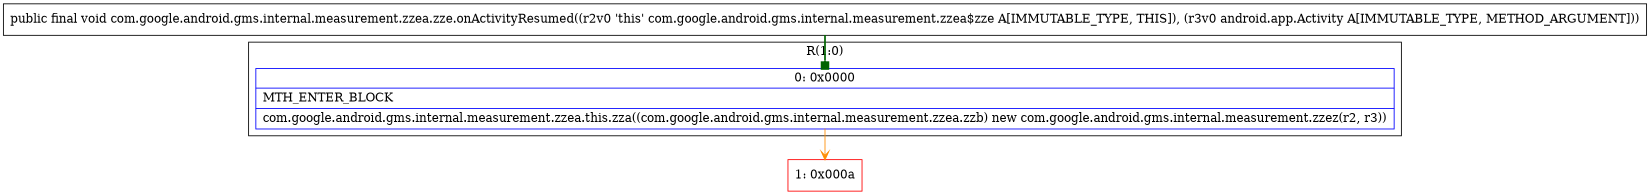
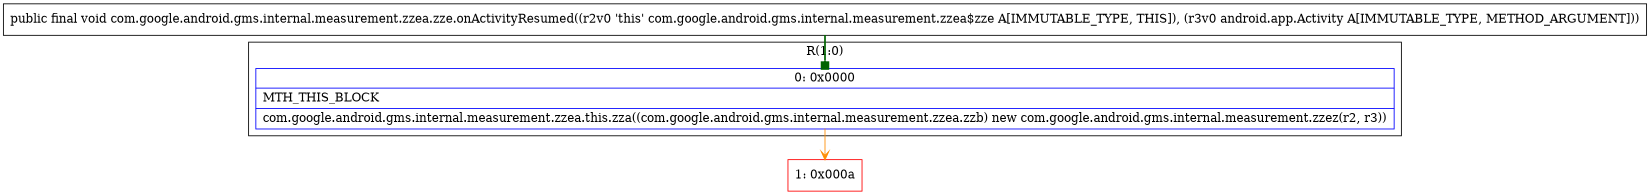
  digraph {
    node [shape=record]
-   n1 [color=blue label="{0\:\ 0x0000|MTH_ENTER_BLOCK\l|com.google.android.gms.internal.measurement.zzea.this.zza((com.google.android.gms.internal.measurement.zzea.zzb) new com.google.android.gms.internal.measurement.zzez(r2, r3))\l}"]
+   n1 [color=blue label="{0\:\ 0x0000|MTH_THIS_BLOCK\l|com.google.android.gms.internal.measurement.zzea.this.zza((com.google.android.gms.internal.measurement.zzea.zzb) new com.google.android.gms.internal.measurement.zzez(r2, r3))\l}"]
    n2 [color=red label="{1\:\ 0x000a}"]
    n3 [label="{public final void com.google.android.gms.internal.measurement.zzea.zze.onActivityResumed((r2v0 'this' com.google.android.gms.internal.measurement.zzea$zze A[IMMUTABLE_TYPE, THIS]), (r3v0 android.app.Activity A[IMMUTABLE_TYPE, METHOD_ARGUMENT])) }"]
    subgraph cluster_1 {
      label="R(1:0)"
      n1
    }
    n1 -> n2 [color=darkorange style=solid arrowhead=vee]
    n3 -> n1 [color=darkgreen style=bold arrowhead=box]
  }
